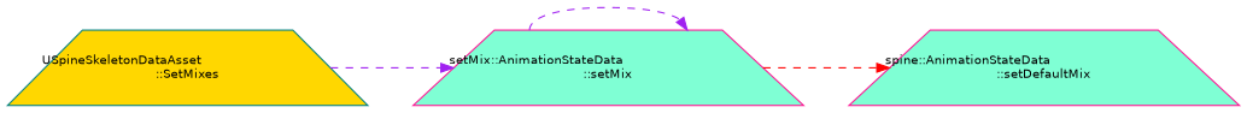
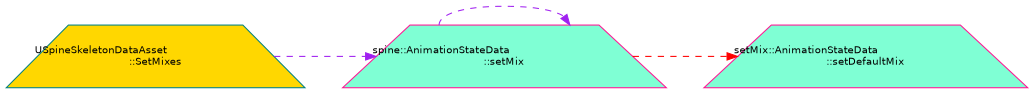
  digraph {
    rankdir=LR
    node [color=deeppink fillcolor=aquamarine fontname=Helvetica fontsize=10 shape=trapezium style=filled]
    edge [color=purple fontname=Helvetica fontsize=10 labelfontname=Helvetica labelfontsize=10 style=dashed]
    n1 [color=teal fillcolor=gold fontcolor=black height=0.2 label="USpineSkeletonDataAsset\l::SetMixes" width=0.4]
-   n2 [height=0.2 label="setMix::AnimationStateData\l::setMix" width=0.4]
-   n3 [height=0.2 label="spine::AnimationStateData\l::setDefaultMix" width=0.4]
+   n2 [height=0.2 label="spine::AnimationStateData\l::setMix" width=0.4]
+   n3 [height=0.2 label="setMix::AnimationStateData\l::setDefaultMix" width=0.4]
    n1 -> n2
    n2 -> n2
    n2 -> n3 [color=red]
  }
